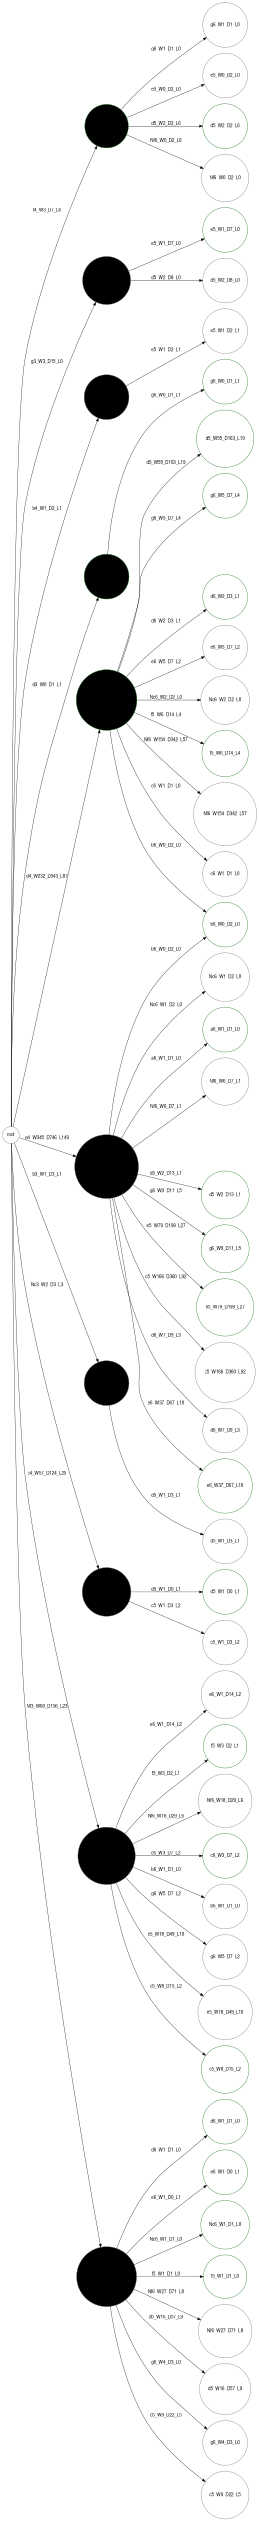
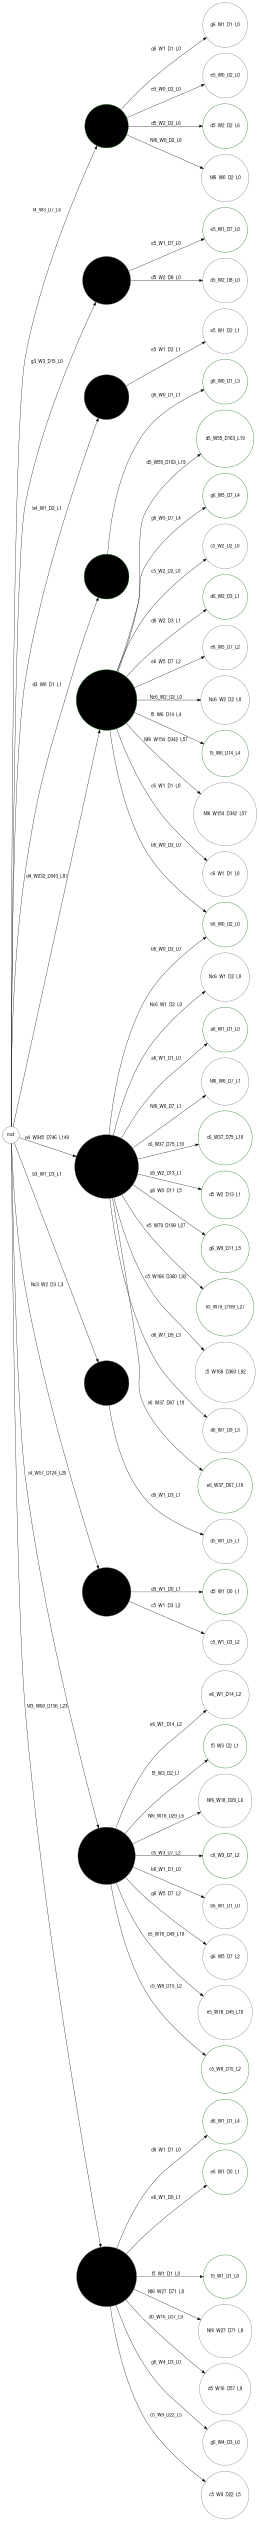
  digraph {
    fontname="Helvetica,Arial,sans-serif"
    fontsize=30
    labelloc=t
    rankdir=LR
    splines=true
    node [color=gray40 fillcolor=white filledcolor=white fontname="Helvetica,Arial,sans-serif" shape=circle style=filled]
    edge [fontname="Helvetica,Arial,sans-serif"]
    n1 [label=root]
    f4_W3_D7_L6 [color=darkgreen fillcolor=black]
    g3_W3_D15_L0 [fillcolor=black]
    b4_W1_D2_L1 [fillcolor=black]
    d3_W0_D1_L1 [color=darkgreen fillcolor=black]
    d4_W232_D543_L87 [color=darkgreen fillcolor=black]
    e4_W345_D746_L149 [fillcolor=black]
    b3_W1_D3_L1 [fillcolor=black]
    Nc3_W2_D3_L3 [fillcolor=black]
    c4_W57_D124_L25 [fillcolor=black]
    Nf3_W60_D156_L23 [fillcolor=black]
    g6_W1_D1_L0
    e5_W0_D2_L0
    d5_W2_D2_L6 [color=darkgreen]
    Nf6_W0_D2_L0
    e5_W1_D7_L0 [color=darkgreen]
    d5_W2_D8_L0
    e5_W1_D2_L1
-   g6_W0_D1_L1 [color=darkgreen]
+   g6_W0_D1_L1 [color=darkgreen label=g6_W0_D1_L3]
    d6_W2_D3_L1 [color=darkgreen]
    e6_W5_D7_L2
    Nc6_W2_D2_L0
    f5_W6_D14_L4 [color=darkgreen]
    Nf6_W154_D342_L57
    b6_W0_D2_L0 [color=darkgreen]
    c6_W1_D1_L0
    d5_W55_D163_L19 [color=darkgreen]
    g6_W5_D7_L4 [color=darkgreen]
+   c5_W2_D2_L0
    d6_W7_D9_L3
    e6_W37_D67_L10 [color=darkgreen]
    Nc6_W1_D2_L0
    a6_W1_D1_L0 [color=darkgreen]
    Nf6_W6_D7_L1
+   c6_W37_D75_L10 [color=darkgreen]
    d5_W2_D13_L1 [color=darkgreen]
    g6_W9_D11_L5 [color=darkgreen]
    e5_W79_D199_L27 [color=darkgreen]
    c5_W166_D360_L92
    d5_W1_D3_L1
    d5_W1_D0_L1 [color=darkgreen]
    c5_W1_D3_L2
    e6_W1_D14_L2
    f5_W3_D2_L1 [color=darkgreen]
    Nf6_W18_D29_L6
    c6_W3_D7_L2 [color=darkgreen]
    b6_W1_D1_L0
    g6_W5_D7_L2
    e5_W18_D49_L10
    c5_W8_D15_L2 [color=darkgreen]
-   d6_W1_D1_L0 [color=darkgreen]
+   d6_W1_D1_L0 [color=darkgreen label=d6_W1_D1_L4]
    e6_W1_D0_L1 [color=darkgreen]
-   Nc6_W1_D1_L0 [color=darkgreen]
    f5_W1_D1_L0 [color=darkgreen]
    Nf6_W27_D71_L8
    d5_W16_D57_L9
    g6_W4_D3_L0
    c5_W9_D22_L5
    n1 -> f4_W3_D7_L6 [label=f4_W3_D7_L6]
    n1 -> g3_W3_D15_L0 [label=g3_W3_D15_L0]
    n1 -> b4_W1_D2_L1 [label=b4_W1_D2_L1]
    n1 -> d3_W0_D1_L1 [label=d3_W0_D1_L1]
    n1 -> d4_W232_D543_L87 [label=d4_W232_D543_L87]
    n1 -> e4_W345_D746_L149 [label=e4_W345_D746_L149]
    n1 -> b3_W1_D3_L1 [label=b3_W1_D3_L1]
    n1 -> Nc3_W2_D3_L3 [label=Nc3_W2_D3_L3]
    n1 -> c4_W57_D124_L25 [label=c4_W57_D124_L25]
    n1 -> Nf3_W60_D156_L23 [label=Nf3_W60_D156_L23]
    f4_W3_D7_L6 -> g6_W1_D1_L0 [label=g6_W1_D1_L0]
    f4_W3_D7_L6 -> e5_W0_D2_L0 [label=e5_W0_D2_L0]
    f4_W3_D7_L6 -> d5_W2_D2_L6 [label=d5_W2_D2_L6]
    f4_W3_D7_L6 -> Nf6_W0_D2_L0 [label=Nf6_W0_D2_L0]
    g3_W3_D15_L0 -> e5_W1_D7_L0 [label=e5_W1_D7_L0]
    g3_W3_D15_L0 -> d5_W2_D8_L0 [label=d5_W2_D8_L0]
    b4_W1_D2_L1 -> e5_W1_D2_L1 [label=e5_W1_D2_L1]
    d3_W0_D1_L1 -> g6_W0_D1_L1 [label=g6_W0_D1_L1]
    d4_W232_D543_L87 -> d6_W2_D3_L1 [label=d6_W2_D3_L1]
    d4_W232_D543_L87 -> e6_W5_D7_L2 [label=e6_W5_D7_L2]
    d4_W232_D543_L87 -> Nc6_W2_D2_L0 [label=Nc6_W2_D2_L0]
    d4_W232_D543_L87 -> f5_W6_D14_L4 [label=f5_W6_D14_L4]
    d4_W232_D543_L87 -> Nf6_W154_D342_L57 [label=Nf6_W154_D342_L57]
    d4_W232_D543_L87 -> b6_W0_D2_L0 [label=b6_W0_D2_L0]
    d4_W232_D543_L87 -> c6_W1_D1_L0 [label=c6_W1_D1_L0]
    d4_W232_D543_L87 -> d5_W55_D163_L19 [label=d5_W55_D163_L19]
    d4_W232_D543_L87 -> g6_W5_D7_L4 [label=g6_W5_D7_L4]
+   d4_W232_D543_L87 -> c5_W2_D2_L0 [label=c5_W2_D2_L0]
    e4_W345_D746_L149 -> b6_W0_D2_L0 [label=b6_W0_D2_L0]
    e4_W345_D746_L149 -> d6_W7_D9_L3 [label=d6_W7_D9_L3]
    e4_W345_D746_L149 -> e6_W37_D67_L10 [label=e6_W37_D67_L10]
    e4_W345_D746_L149 -> Nc6_W1_D2_L0 [label=Nc6_W1_D2_L0]
    e4_W345_D746_L149 -> a6_W1_D1_L0 [label=a6_W1_D1_L0]
    e4_W345_D746_L149 -> Nf6_W6_D7_L1 [label=Nf6_W6_D7_L1]
+   e4_W345_D746_L149 -> c6_W37_D75_L10 [label=c6_W37_D75_L10]
    e4_W345_D746_L149 -> d5_W2_D13_L1 [label=d5_W2_D13_L1]
    e4_W345_D746_L149 -> g6_W9_D11_L5 [label=g6_W9_D11_L5]
    e4_W345_D746_L149 -> e5_W79_D199_L27 [label=e5_W79_D199_L27]
    e4_W345_D746_L149 -> c5_W166_D360_L92 [label=c5_W166_D360_L92]
    b3_W1_D3_L1 -> d5_W1_D3_L1 [label=d5_W1_D3_L1]
    Nc3_W2_D3_L3 -> d5_W1_D0_L1 [label=d5_W1_D0_L1]
    Nc3_W2_D3_L3 -> c5_W1_D3_L2 [label=c5_W1_D3_L2]
    c4_W57_D124_L25 -> e6_W1_D14_L2 [label=e6_W1_D14_L2]
    c4_W57_D124_L25 -> f5_W3_D2_L1 [label=f5_W3_D2_L1]
    c4_W57_D124_L25 -> Nf6_W18_D29_L6 [label=Nf6_W18_D29_L6]
    c4_W57_D124_L25 -> c6_W3_D7_L2 [label=c6_W3_D7_L2]
    c4_W57_D124_L25 -> b6_W1_D1_L0 [label=b6_W1_D1_L0]
    c4_W57_D124_L25 -> g6_W5_D7_L2 [label=g6_W5_D7_L2]
    c4_W57_D124_L25 -> e5_W18_D49_L10 [label=e5_W18_D49_L10]
    c4_W57_D124_L25 -> c5_W8_D15_L2 [label=c5_W8_D15_L2]
    Nf3_W60_D156_L23 -> d6_W1_D1_L0 [label=d6_W1_D1_L0]
    Nf3_W60_D156_L23 -> e6_W1_D0_L1 [label=e6_W1_D0_L1]
-   Nf3_W60_D156_L23 -> Nc6_W1_D1_L0 [label=Nc6_W1_D1_L0]
    Nf3_W60_D156_L23 -> f5_W1_D1_L0 [label=f5_W1_D1_L0]
    Nf3_W60_D156_L23 -> Nf6_W27_D71_L8 [label=Nf6_W27_D71_L8]
    Nf3_W60_D156_L23 -> d5_W16_D57_L9 [label=d5_W16_D57_L9]
    Nf3_W60_D156_L23 -> g6_W4_D3_L0 [label=g6_W4_D3_L0]
    Nf3_W60_D156_L23 -> c5_W9_D22_L5 [label=c5_W9_D22_L5]
  }
